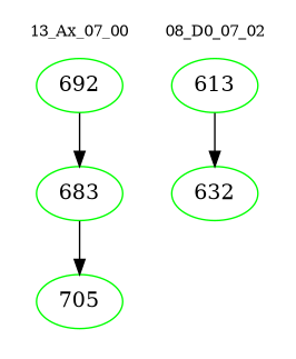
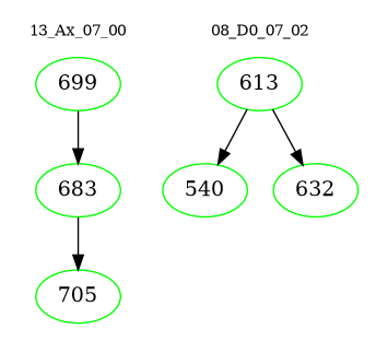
  digraph {
    node [color=green]
    edge [color=black]
    n1 [label=683]
    n2 [label=705]
-   n3 [label=692]
+   n3 [label=699]
    n4 [label=613]
+   n5 [label=540]
    n6 [label=632]
    subgraph cluster_1 {
      color=white
      fontsize=10
      label="13_Ax_07_00"
      n1
      n2
      n3
    }
    subgraph cluster_2 {
      color=white
      fontsize=10
      label="08_D0_07_02"
      n4
+     n5
      n6
    }
    n1 -> n2
    n3 -> n1
+   n4 -> n5
    n4 -> n6
  }
